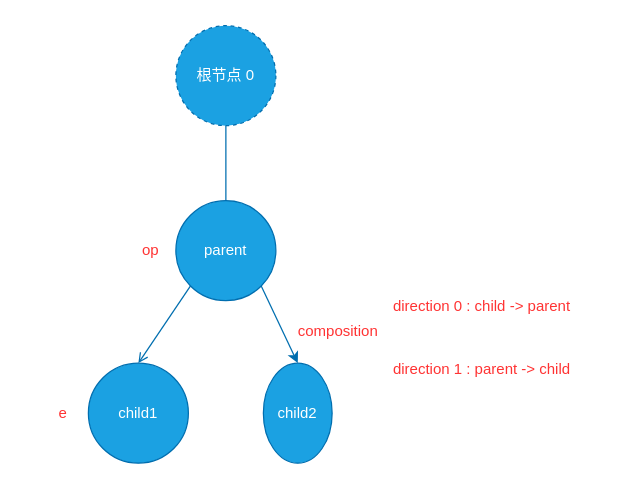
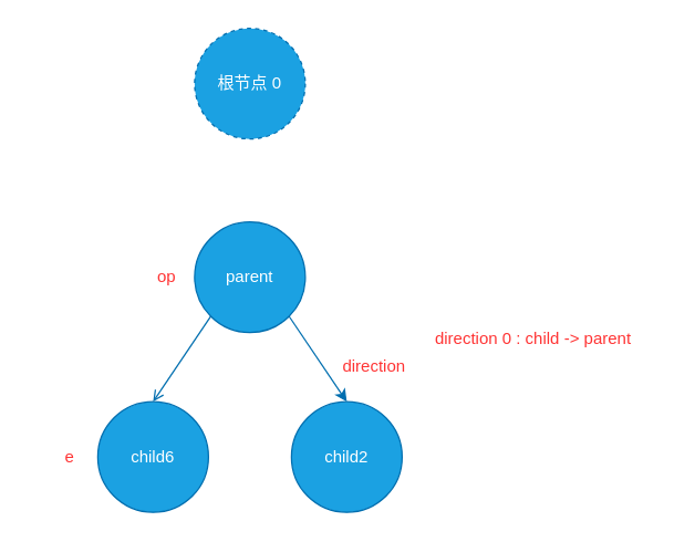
  <mxCell id="0" />
  <mxCell id="1" parent="0" />
  <mxCell id="2" value="根节点 0" style="ellipse;whiteSpace=wrap;html=1;aspect=fixed;shadow=0;fillColor=#1ba1e2;fontColor=#ffffff;strokeColor=#006EAF;dashed=1;" vertex="1" parent="1"><mxGeometry x="140" y="20" width="80" height="80" as="geometry" /></mxCell>
- <mxCell id="3" value="child1" style="ellipse;whiteSpace=wrap;html=1;aspect=fixed;shadow=0;fillColor=#1ba1e2;fontColor=#ffffff;strokeColor=#006EAF;" vertex="1" parent="1"><mxGeometry x="70" y="290" width="80" height="80" as="geometry" /></mxCell>
+ <mxCell id="3" value="child6" style="ellipse;whiteSpace=wrap;html=1;aspect=fixed;shadow=0;fillColor=#1ba1e2;fontColor=#ffffff;strokeColor=#006EAF;" vertex="1" parent="1"><mxGeometry x="70" y="290" width="80" height="80" as="geometry" /></mxCell>
  <mxCell id="4" value="parent" style="ellipse;whiteSpace=wrap;html=1;aspect=fixed;shadow=0;fillColor=#1ba1e2;fontColor=#ffffff;strokeColor=#006EAF;" vertex="1" parent="1"><mxGeometry x="140" y="160" width="80" height="80" as="geometry" /></mxCell>
- <mxCell id="5" value="child2" style="ellipse;whiteSpace=wrap;html=1;aspect=fixed;shadow=0;fillColor=#1ba1e2;fontColor=#ffffff;strokeColor=#006EAF;" vertex="1" parent="1"><mxGeometry x="210" y="290" width="55" height="80" as="geometry" /></mxCell>
- <mxCell id="6" value="" style="endArrow=none;html=1;entryX=0.5;entryY=1;entryDx=0;entryDy=0;exitX=0.5;exitY=0;exitDx=0;exitDy=0;fillColor=#1ba1e2;strokeColor=#006EAF;" edge="1" parent="1" source="4" target="2"><mxGeometry width="50" height="50" relative="1" as="geometry"><mxPoint x="140" y="270" as="sourcePoint" /><mxPoint x="190" y="220" as="targetPoint" /></mxGeometry></mxCell>
+ <mxCell id="5" value="child2" style="ellipse;whiteSpace=wrap;html=1;aspect=fixed;shadow=0;fillColor=#1ba1e2;fontColor=#ffffff;strokeColor=#006EAF;" vertex="1" parent="1"><mxGeometry x="210" y="290" width="80" height="80" as="geometry" /></mxCell>
  <mxCell id="7" value="" style="endArrow=open;html=1;entryX=0.5;entryY=0;entryDx=0;entryDy=0;exitX=0;exitY=1;exitDx=0;exitDy=0;fillColor=#1ba1e2;strokeColor=#006EAF;" edge="1" parent="1" source="4" target="3"><mxGeometry width="50" height="50" relative="1" as="geometry"><mxPoint x="190" y="170" as="sourcePoint" /><mxPoint x="190" y="110" as="targetPoint" /></mxGeometry></mxCell>
  <mxCell id="8" value="" style="endArrow=classic;html=1;entryX=0.5;entryY=0;entryDx=0;entryDy=0;exitX=1;exitY=1;exitDx=0;exitDy=0;fillColor=#1ba1e2;strokeColor=#006EAF;" edge="1" parent="1" source="4" target="5"><mxGeometry width="50" height="50" relative="1" as="geometry"><mxPoint x="161.716" y="238.284" as="sourcePoint" /><mxPoint x="120" y="300" as="targetPoint" /></mxGeometry></mxCell>
- <mxCell id="9" value="&lt;font color=&quot;#ff3333&quot;&gt;composition&lt;/font&gt;" style="text;html=1;strokeColor=none;fillColor=none;align=center;verticalAlign=middle;whiteSpace=wrap;rounded=0;shadow=0;" vertex="1" parent="1"><mxGeometry x="240" y="250" width="60" height="30" as="geometry" /></mxCell>
+ <mxCell id="9" value="&lt;font color=&quot;#ff3333&quot;&gt;direction&lt;/font&gt;" style="text;html=1;strokeColor=none;fillColor=none;align=center;verticalAlign=middle;whiteSpace=wrap;rounded=0;shadow=0;" vertex="1" parent="1"><mxGeometry x="240" y="250" width="60" height="30" as="geometry" /></mxCell>
  <mxCell id="10" value="&lt;font color=&quot;#ff3333&quot;&gt;op&lt;/font&gt;" style="text;html=1;strokeColor=none;fillColor=none;align=center;verticalAlign=middle;whiteSpace=wrap;rounded=0;shadow=0;" vertex="1" parent="1"><mxGeometry x="90" y="185" width="60" height="30" as="geometry" /></mxCell>
  <mxCell id="11" value="&lt;font color=&quot;#ff3333&quot;&gt;e&lt;/font&gt;" style="text;html=1;strokeColor=none;fillColor=none;align=center;verticalAlign=middle;whiteSpace=wrap;rounded=0;shadow=0;" vertex="1" parent="1"><mxGeometry x="20" y="315" width="60" height="30" as="geometry" /></mxCell>
  <mxCell id="12" value="direction 0 : child -&amp;gt; parent" style="text;html=1;strokeColor=none;fillColor=none;align=center;verticalAlign=middle;whiteSpace=wrap;rounded=0;shadow=0;fontColor=#FF3333;" vertex="1" parent="1"><mxGeometry x="290" y="230" width="190" height="30" as="geometry" /></mxCell>
- <mxCell id="13" value="direction 1 : parent -&amp;gt; child" style="text;html=1;strokeColor=none;fillColor=none;align=center;verticalAlign=middle;whiteSpace=wrap;rounded=0;shadow=0;fontColor=#FF3333;" vertex="1" parent="1"><mxGeometry x="290" y="280" width="190" height="30" as="geometry" /></mxCell>
